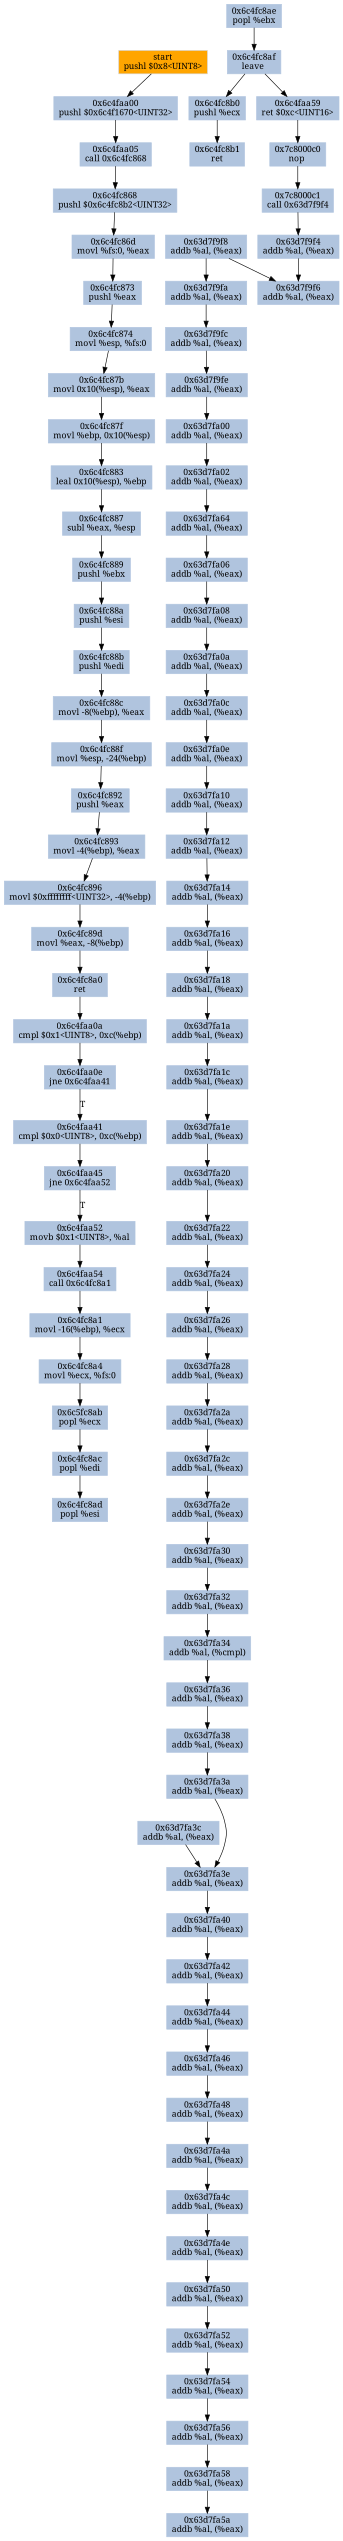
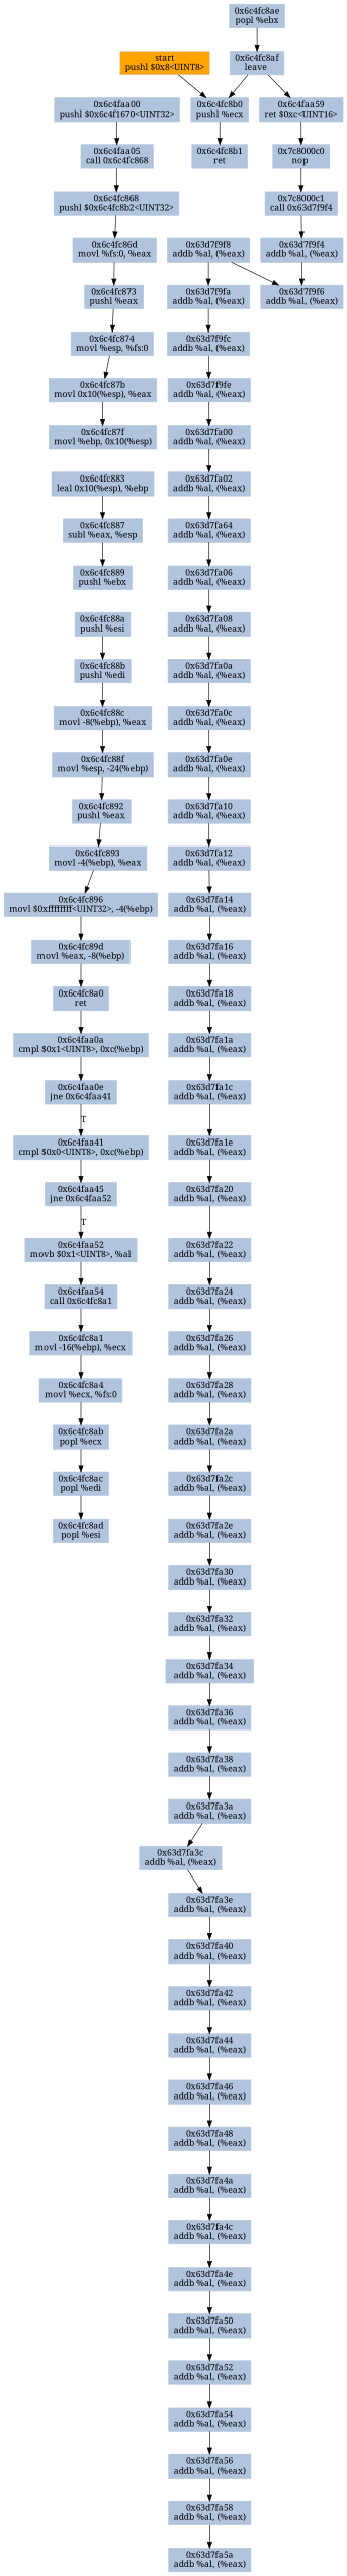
  digraph {
    fontname="Noto Serif"
    node [color=lightsteelblue fillcolor=lightsteelblue fontname="Noto Serif" shape=rectangle style=filled]
    edge [color="#000000" fontname="Noto Serif"]
    n1 [color=lightgrey fillcolor=orange label="start\npushl $0x8<UINT8>"]
    n2 [label="0x6c4faa00\npushl $0x6c4f1670<UINT32>"]
    n3 [label="0x6c4faa05\ncall 0x6c4fc868"]
    n4 [label="0x6c4fc868\npushl $0x6c4fc8b2<UINT32>"]
    n5 [label="0x6c4fc86d\nmovl %fs:0, %eax"]
    n6 [label="0x6c4fc873\npushl %eax"]
    n7 [label="0x6c4fc874\nmovl %esp, %fs:0"]
    n8 [label="0x6c4fc87b\nmovl 0x10(%esp), %eax"]
    n9 [label="0x6c4fc87f\nmovl %ebp, 0x10(%esp)"]
    n10 [label="0x6c4fc883\nleal 0x10(%esp), %ebp"]
    n11 [label="0x6c4fc887\nsubl %eax, %esp"]
    n12 [label="0x6c4fc889\npushl %ebx"]
    n13 [label="0x6c4fc88a\npushl %esi"]
    n14 [label="0x6c4fc88b\npushl %edi"]
    n15 [label="0x6c4fc88c\nmovl -8(%ebp), %eax"]
    n16 [label="0x6c4fc88f\nmovl %esp, -24(%ebp)"]
    n17 [label="0x6c4fc892\npushl %eax"]
    n18 [label="0x6c4fc893\nmovl -4(%ebp), %eax"]
    n19 [label="0x6c4fc896\nmovl $0xffffffff<UINT32>, -4(%ebp)"]
    n20 [label="0x6c4fc89d\nmovl %eax, -8(%ebp)"]
    n21 [label="0x6c4fc8a0\nret"]
    n22 [label="0x6c4faa0a\ncmpl $0x1<UINT8>, 0xc(%ebp)"]
    n23 [label="0x6c4faa0e\njne 0x6c4faa41"]
    n24 [label="0x6c4faa41\ncmpl $0x0<UINT8>, 0xc(%ebp)"]
    n25 [label="0x6c4faa45\njne 0x6c4faa52"]
    n26 [label="0x6c4faa52\nmovb $0x1<UINT8>, %al"]
    n27 [label="0x6c4faa54\ncall 0x6c4fc8a1"]
    n28 [label="0x6c4fc8a1\nmovl -16(%ebp), %ecx"]
    n29 [label="0x6c4fc8a4\nmovl %ecx, %fs:0"]
-   n30 [label="0x6c5fc8ab\npopl %ecx"]
+   n30 [label="0x6c4fc8ab\npopl %ecx"]
    n31 [label="0x6c4fc8ac\npopl %edi"]
    n32 [label="0x6c4fc8ad\npopl %esi"]
    n33 [label="0x6c4fc8ae\npopl %ebx"]
    n34 [label="0x6c4fc8af\nleave "]
    n35 [label="0x6c4fc8b0\npushl %ecx"]
    n36 [label="0x6c4faa59\nret $0xc<UINT16>"]
    n37 [label="0x6c4fc8b1\nret"]
    n38 [label="0x7c8000c0\nnop "]
    n39 [label="0x7c8000c1\ncall 0x63d7f9f4"]
    n40 [label="0x63d7f9f4\naddb %al, (%eax)"]
    n41 [label="0x63d7f9f6\naddb %al, (%eax)"]
    n42 [label="0x63d7f9f8\naddb %al, (%eax)"]
    n43 [label="0x63d7f9fa\naddb %al, (%eax)"]
    n44 [label="0x63d7f9fc\naddb %al, (%eax)"]
    n45 [label="0x63d7f9fe\naddb %al, (%eax)"]
    n46 [label="0x63d7fa00\naddb %al, (%eax)"]
    n47 [label="0x63d7fa02\naddb %al, (%eax)"]
    n48 [label="0x63d7fa64\naddb %al, (%eax)"]
    n49 [label="0x63d7fa06\naddb %al, (%eax)"]
    n50 [label="0x63d7fa08\naddb %al, (%eax)"]
    n51 [label="0x63d7fa0a\naddb %al, (%eax)"]
    n52 [label="0x63d7fa0c\naddb %al, (%eax)"]
    n53 [label="0x63d7fa0e\naddb %al, (%eax)"]
    n54 [label="0x63d7fa10\naddb %al, (%eax)"]
    n55 [label="0x63d7fa12\naddb %al, (%eax)"]
    n56 [label="0x63d7fa14\naddb %al, (%eax)"]
    n57 [label="0x63d7fa16\naddb %al, (%eax)"]
    n58 [label="0x63d7fa18\naddb %al, (%eax)"]
    n59 [label="0x63d7fa1a\naddb %al, (%eax)"]
    n60 [label="0x63d7fa1c\naddb %al, (%eax)"]
    n61 [label="0x63d7fa1e\naddb %al, (%eax)"]
    n62 [label="0x63d7fa20\naddb %al, (%eax)"]
    n63 [label="0x63d7fa22\naddb %al, (%eax)"]
    n64 [label="0x63d7fa24\naddb %al, (%eax)"]
    n65 [label="0x63d7fa26\naddb %al, (%eax)"]
    n66 [label="0x63d7fa28\naddb %al, (%eax)"]
    n67 [label="0x63d7fa2a\naddb %al, (%eax)"]
    n68 [label="0x63d7fa2c\naddb %al, (%eax)"]
    n69 [label="0x63d7fa2e\naddb %al, (%eax)"]
    n70 [label="0x63d7fa30\naddb %al, (%eax)"]
    n71 [label="0x63d7fa32\naddb %al, (%eax)"]
-   n72 [label="0x63d7fa34\naddb %al, (%cmpl)"]
+   n72 [label="0x63d7fa34\naddb %al, (%eax)"]
    n73 [label="0x63d7fa36\naddb %al, (%eax)"]
    n74 [label="0x63d7fa38\naddb %al, (%eax)"]
    n75 [label="0x63d7fa3a\naddb %al, (%eax)"]
    n76 [label="0x63d7fa3c\naddb %al, (%eax)"]
    n77 [label="0x63d7fa3e\naddb %al, (%eax)"]
    n78 [label="0x63d7fa40\naddb %al, (%eax)"]
    n79 [label="0x63d7fa42\naddb %al, (%eax)"]
    n80 [label="0x63d7fa44\naddb %al, (%eax)"]
    n81 [label="0x63d7fa46\naddb %al, (%eax)"]
    n82 [label="0x63d7fa48\naddb %al, (%eax)"]
    n83 [label="0x63d7fa4a\naddb %al, (%eax)"]
    n84 [label="0x63d7fa4c\naddb %al, (%eax)"]
    n85 [label="0x63d7fa4e\naddb %al, (%eax)"]
    n86 [label="0x63d7fa50\naddb %al, (%eax)"]
    n87 [label="0x63d7fa52\naddb %al, (%eax)"]
    n88 [label="0x63d7fa54\naddb %al, (%eax)"]
    n89 [label="0x63d7fa56\naddb %al, (%eax)"]
    n90 [label="0x63d7fa58\naddb %al, (%eax)"]
    n91 [label="0x63d7fa5a\naddb %al, (%eax)"]
-   n1 -> n2
+   n1 -> n35
    n2 -> n3
    n3 -> n4
    n4 -> n5
    n5 -> n6
    n6 -> n7
    n7 -> n8
    n8 -> n9
-   n9 -> n10
    n10 -> n11
    n11 -> n12
-   n12 -> n13
    n13 -> n14
    n14 -> n15
    n15 -> n16
    n16 -> n17
    n17 -> n18
    n18 -> n19
    n19 -> n20
    n20 -> n21
    n21 -> n22
    n22 -> n23
    n23 -> n24 [label=T]
    n24 -> n25
    n25 -> n26 [label=T]
    n26 -> n27
    n27 -> n28
    n28 -> n29
    n29 -> n30
    n30 -> n31
    n31 -> n32
    n33 -> n34
    n34 -> n35
    n34 -> n36
    n35 -> n37
    n36 -> n38
    n38 -> n39
    n39 -> n40
    n40 -> n41
    n42 -> n41
    n42 -> n43
    n43 -> n44
    n44 -> n45
    n45 -> n46
    n46 -> n47
    n47 -> n48
    n48 -> n49
    n49 -> n50
    n50 -> n51
    n51 -> n52
    n52 -> n53
    n53 -> n54
    n54 -> n55
    n55 -> n56
    n56 -> n57
    n57 -> n58
    n58 -> n59
    n59 -> n60
    n60 -> n61
    n61 -> n62
    n62 -> n63
    n63 -> n64
    n64 -> n65
    n65 -> n66
    n66 -> n67
    n67 -> n68
    n68 -> n69
    n69 -> n70
    n70 -> n71
    n71 -> n72
    n72 -> n73
    n73 -> n74
    n74 -> n75
-   n75 -> n77
+   n75 -> n76
    n76 -> n77
    n77 -> n78
    n78 -> n79
    n79 -> n80
    n80 -> n81
    n81 -> n82
    n82 -> n83
    n83 -> n84
    n84 -> n85
    n85 -> n86
    n86 -> n87
    n87 -> n88
    n88 -> n89
    n89 -> n90
    n90 -> n91
  }
